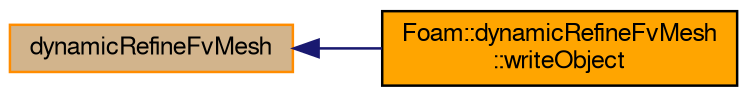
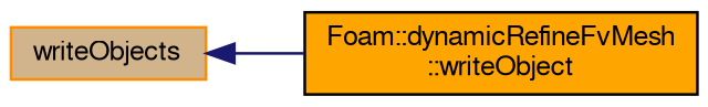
  digraph {
    rankdir=LR
    node [fontname=FreeSans fontsize=10 shape=record style=filled]
-   n1 [color=darkorange fillcolor=tan fontcolor=black height=0.2 label=dynamicRefineFvMesh width=0.4]
+   n1 [color=darkorange fillcolor=tan fontcolor=black height=0.2 label=writeObjects width=0.4]
    n2 [color=black height=0.2 label="Foam::dynamicRefineFvMesh\l::writeObject" width=0.4 fillcolor=orange]
    n1 -> n2 [color=midnightblue dir=back fontname=FreeSans fontsize=10 labelfontname=FreeSans labelfontsize=10 style=solid]
  }
